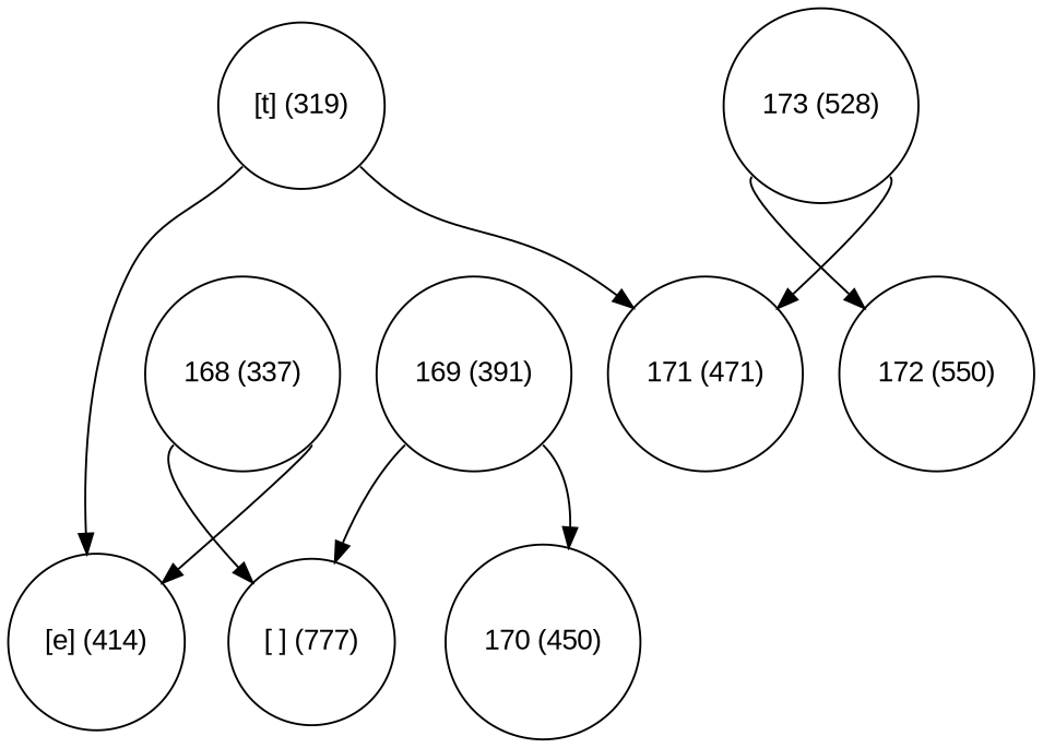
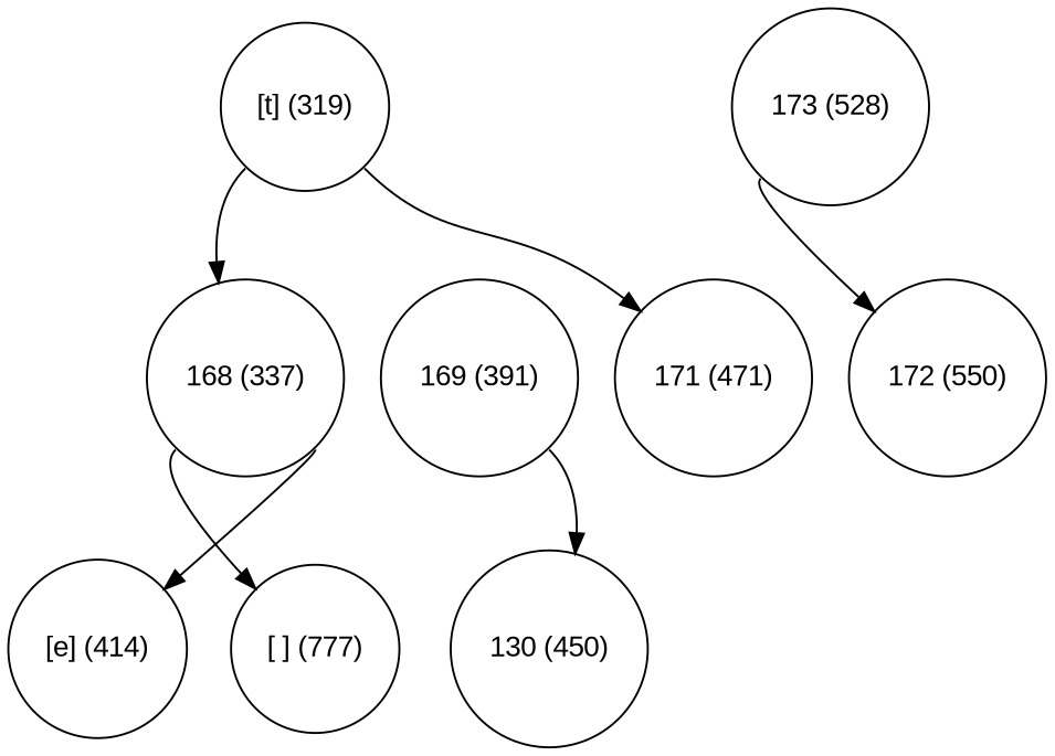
  digraph {
    node [fontname=Arial shape=circle]
    edge [tailport=sw]
    n1 [label="[t] (319)" width=0.5]
    n2 [label="168 (337)" width=0.5]
    n3 [label="171 (471)" width=0.5]
    n4 [label="[e] (414)" width=0.5]
    n5 [label="[ ] (777)" width=0.5]
    n6 [label="173 (528)" width=0.5]
    n7 [label="172 (550)" width=0.5]
    n8 [label="169 (391)" width=0.5]
-   n9 [label="170 (450)" width=0.5]
-   n1 -> n4
+   n9 [label="130 (450)" width=0.5]
+   n1 -> n2
    n1 -> n3 [tailport=se]
    n2 -> n4 [tailport=se]
    n2 -> n5
-   n6 -> n3 [tailport=se]
    n6 -> n7
-   n8 -> n5
    n8 -> n9 [tailport=se]
  }
